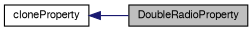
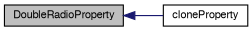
  digraph {
    rankdir=LR
    node [color=black fontname=FreeSans fontsize=10 shape=record style=filled]
    n1 [fillcolor=grey75 fontcolor=black height=0.2 label=DoubleRadioProperty width=0.4]
    n2 [fillcolor=white height=0.2 label=cloneProperty width=0.4]
-   n2 -> n1 [color=midnightblue dir=back fontname=FreeSans fontsize=10 labelfontname=FreeSans labelfontsize=10 style=solid]
+   n1 -> n2 [color=midnightblue dir=back fontname=FreeSans fontsize=10 labelfontname=FreeSans labelfontsize=10 style=solid]
  }
